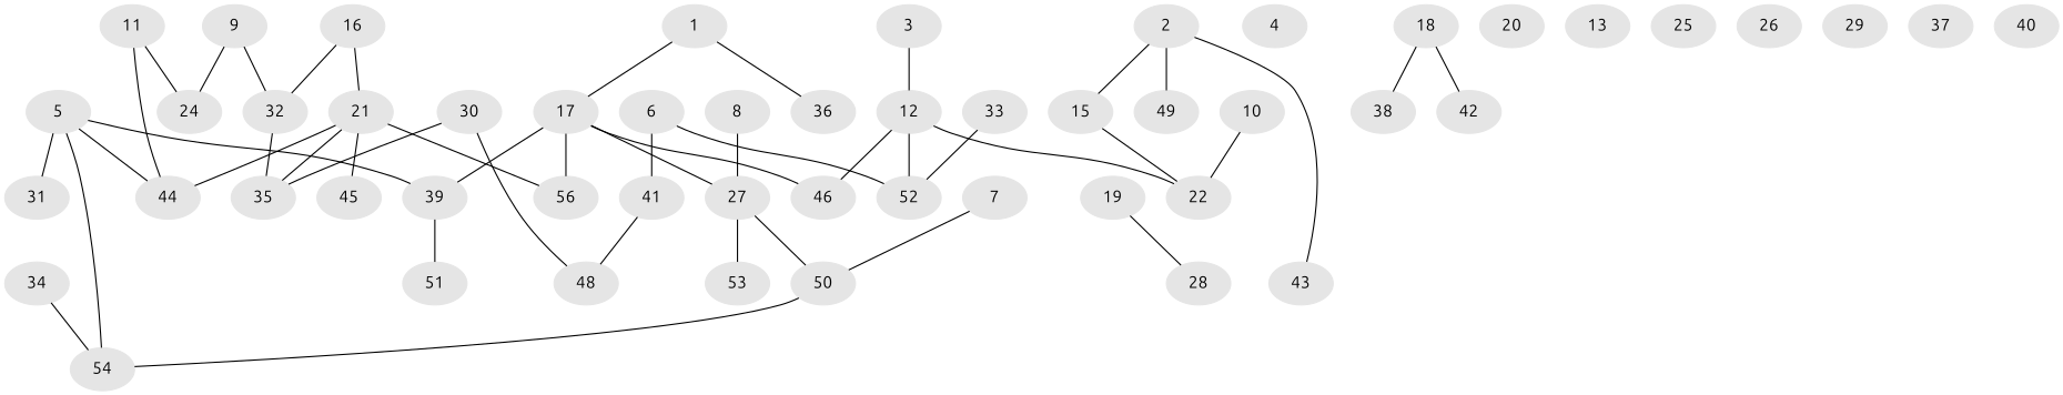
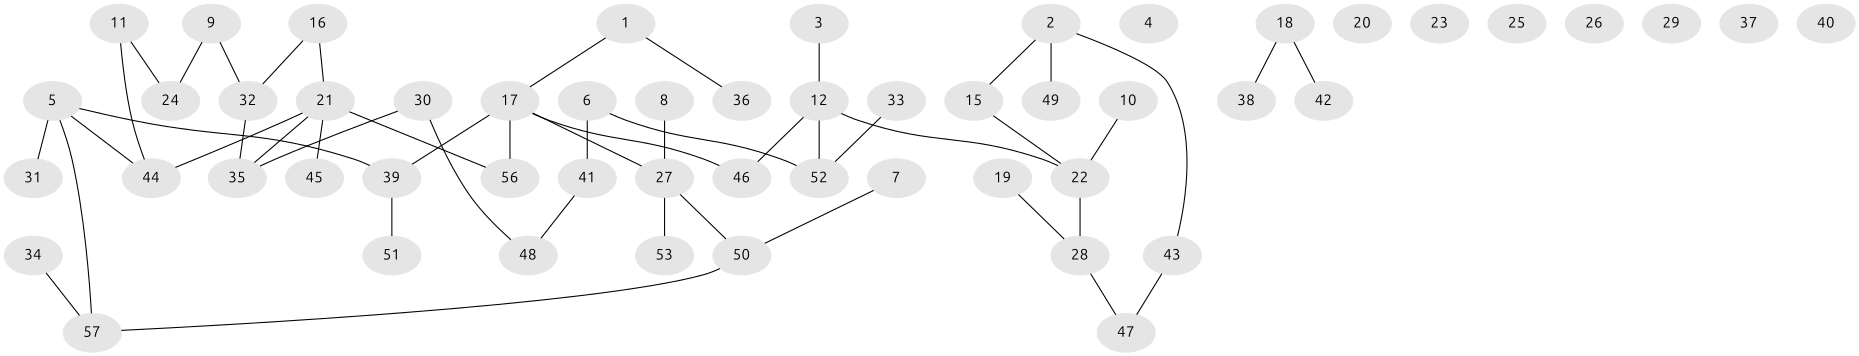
  graph {
    fontname=Ubuntu
    node [color=gray90 fontname=Ubuntu style=filled]
    edge [fontname=Ubuntu]
    1
    17
    36
    39
    27
    46
    56
    2
    15
    43
    49
    22
+   47
    3
    12
    52
    4
    5
    31
    44
-   54
+   54 [label=57]
    51
    6
    41
    48
    7
    50
    8
    53
    9
    24
    32
    35
    10
    28
    11
    16
    21
    45
    18
    38
    42
    19
    20
-   23 [label=13]
+   23
    25
    26
    29
    30
    33
    34
    37
    40
    1 -- 17
    1 -- 36
    17 -- 39
    17 -- 27
    17 -- 46
    17 -- 56
    39 -- 51
    27 -- 50
    27 -- 53
    2 -- 15
    2 -- 43
    2 -- 49
    15 -- 22
+   43 -- 47
+   22 -- 28
    3 -- 12
    12 -- 46
    12 -- 22
    12 -- 52
    5 -- 39
    5 -- 31
    5 -- 44
    5 -- 54
    6 -- 52
    6 -- 41
    41 -- 48
    7 -- 50
    50 -- 54
    8 -- 27
    9 -- 24
    9 -- 32
    32 -- 35
    10 -- 22
+   28 -- 47
    11 -- 44
    11 -- 24
    16 -- 32
    16 -- 21
    21 -- 56
    21 -- 44
    21 -- 35
    21 -- 45
    18 -- 38
    18 -- 42
    19 -- 28
    30 -- 48
    30 -- 35
    33 -- 52
    34 -- 54
  }
